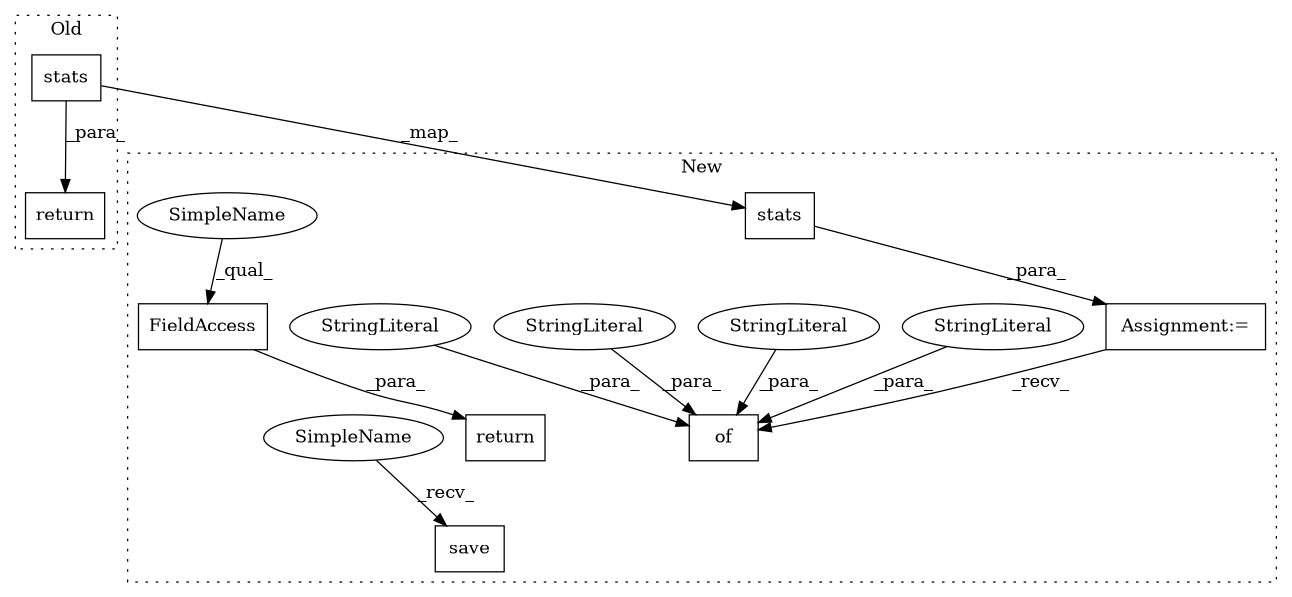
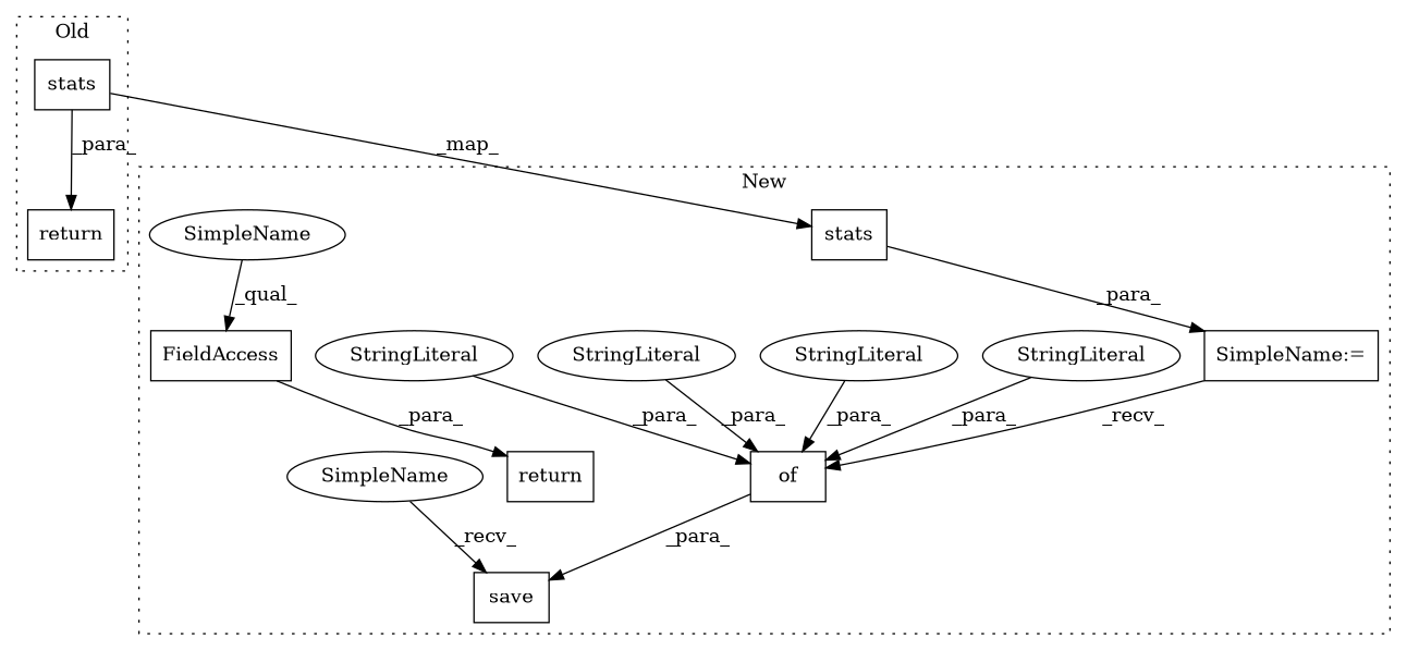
  digraph {
    fontname="DejaVu Serif"
    node [a=32 fontname="DejaVu Serif" l=7 s=5197 shape=box]
    edge [fontname="DejaVu Serif"]
    n1 [l="6,1" label=stats s="5034,5086"]
    n2 [a=41 label=return s=5017]
    n3 [l="6,1" label=stats s="5048,5100"]
-   n4 [a=7 l=1 label="Assignment:=" s=5037]
+   n4 [a=7 l=1 label="SimpleName:=" s=5037]
    n5 [a=22 l=10 label=FieldAccess]
    n6 [l="3,1" label=of s="5124,5180"]
    n7 [l="5,1" label=save s="5115,5181"]
    n8 [a=45 l=6 label=StringLiteral s=5127 shape=ellipse]
    n9 [a=45 label=StringLiteral s=5167 shape=ellipse]
    n10 [a=45 label=StringLiteral s=5153 shape=ellipse]
    n11 [a=45 label=StringLiteral s=5139 shape=ellipse]
    n12 [a=41 label=return s=5190]
    n13 [a=42 l=5 label=SimpleName shape=ellipse]
    n14 [a=42 l=5 label=SimpleName s=5109 shape=ellipse]
    subgraph cluster_1 {
      label=Old
      style=dotted
      n1
      n2
    }
    subgraph cluster_2 {
      label=New
      style=dotted
      n3
      n4
      n5
      n6
      n7
      n8
      n9
      n10
      n11
      n12
      n13
      n14
    }
    n1 -> n2 [label=_para_]
    n1 -> n3 [label=_map_]
    n3 -> n4 [label=_para_]
    n4 -> n6 [label=_recv_]
    n5 -> n12 [label=_para_]
+   n6 -> n7 [label=_para_]
    n8 -> n6 [label=_para_]
    n9 -> n6 [label=_para_]
    n10 -> n6 [label=_para_]
    n11 -> n6 [label=_para_]
    n13 -> n5 [label=_qual_]
    n14 -> n7 [label=_recv_]
  }
